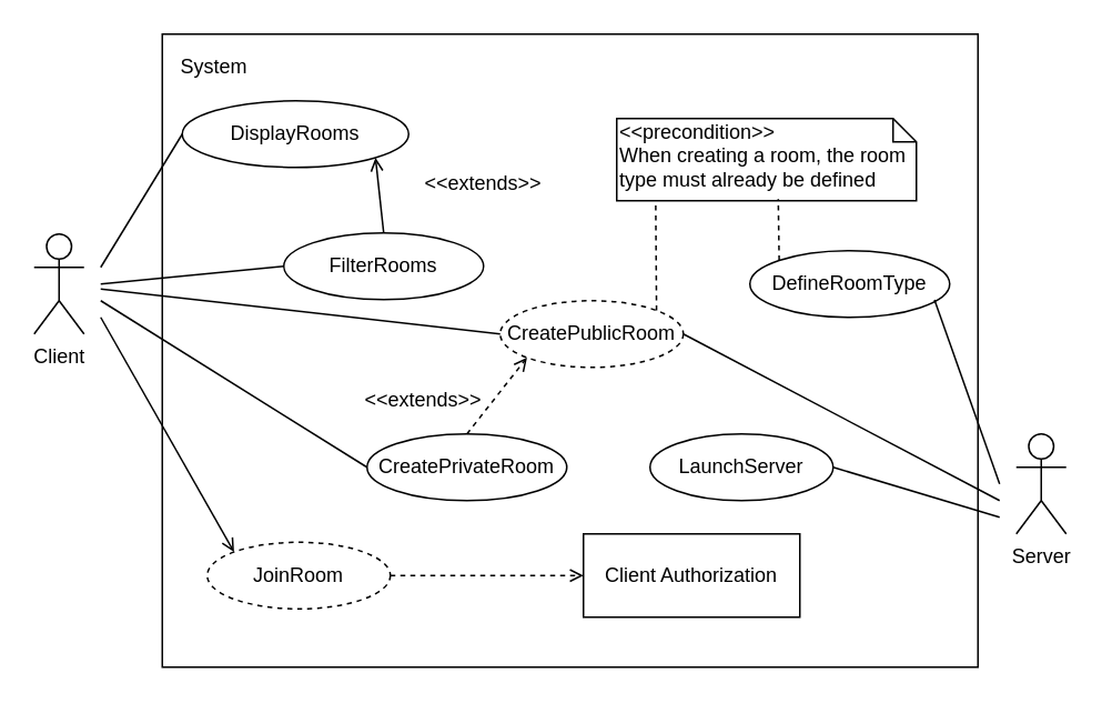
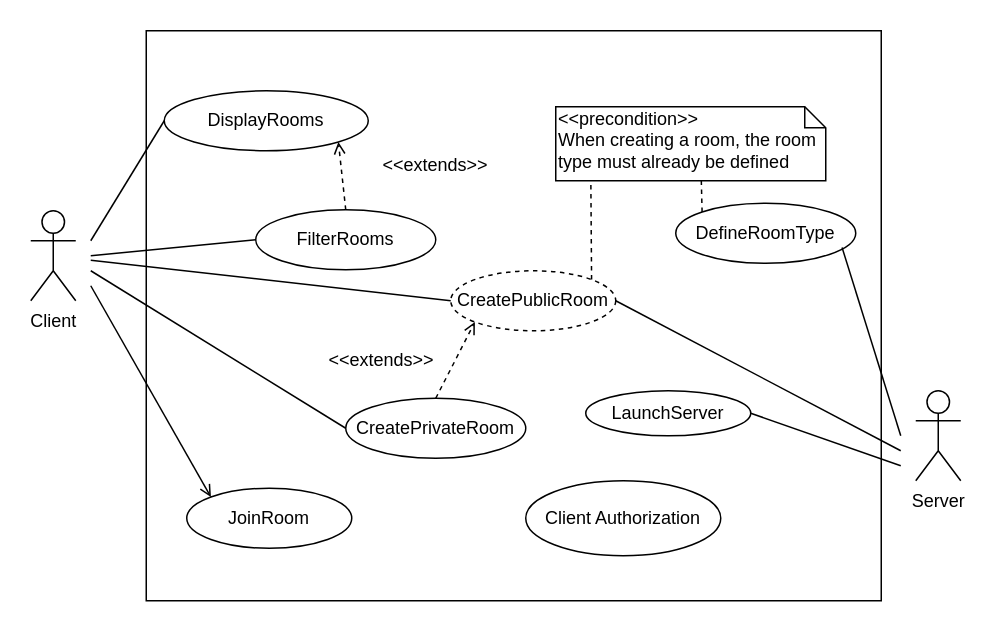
  <mxCell id="0" />
  <mxCell id="1" parent="0" />
  <mxCell id="2" value="" style="rounded=0;whiteSpace=wrap;html=1;fillColor=none;" parent="1" vertex="1"><mxGeometry x="97" y="20" width="490" height="380" as="geometry" /></mxCell>
  <mxCell id="3" value="Client" style="shape=umlActor;verticalLabelPosition=bottom;labelBackgroundColor=#ffffff;verticalAlign=top;html=1;outlineConnect=0;fillColor=none;" parent="1" vertex="1"><mxGeometry x="20" y="140" width="30" height="60" as="geometry" /></mxCell>
  <mxCell id="4" value="Server" style="shape=umlActor;verticalLabelPosition=bottom;labelBackgroundColor=#ffffff;verticalAlign=top;html=1;outlineConnect=0;fillColor=none;" parent="1" vertex="1"><mxGeometry x="610" y="260" width="30" height="60" as="geometry" /></mxCell>
- <mxCell id="5" value="LaunchServer" style="ellipse;whiteSpace=wrap;html=1;fillColor=none;" parent="1" vertex="1"><mxGeometry x="390" y="260" width="110" height="40" as="geometry" /></mxCell>
- <mxCell id="6" value="DefineRoomType" style="ellipse;whiteSpace=wrap;html=1;fillColor=none;" parent="1" vertex="1"><mxGeometry x="450" y="150" width="120" height="40" as="geometry" /></mxCell>
+ <mxCell id="5" value="LaunchServer" style="ellipse;whiteSpace=wrap;html=1;fillColor=none;" parent="1" vertex="1"><mxGeometry x="390" y="260" width="110" height="30" as="geometry" /></mxCell>
+ <mxCell id="6" value="DefineRoomType" style="ellipse;whiteSpace=wrap;html=1;fillColor=none;" parent="1" vertex="1"><mxGeometry x="450" y="135" width="120" height="40" as="geometry" /></mxCell>
  <mxCell id="7" value="CreatePublicRoom" style="ellipse;whiteSpace=wrap;html=1;fillColor=none;dashed=1;" parent="1" vertex="1"><mxGeometry x="300" y="180" width="110" height="40" as="geometry" /></mxCell>
- <mxCell id="8" value="JoinRoom" style="ellipse;whiteSpace=wrap;html=1;fillColor=none;dashed=1;" parent="1" vertex="1"><mxGeometry x="124" y="325" width="110" height="40" as="geometry" /></mxCell>
+ <mxCell id="8" value="JoinRoom" style="ellipse;whiteSpace=wrap;html=1;fillColor=none;" parent="1" vertex="1"><mxGeometry x="124" y="325" width="110" height="40" as="geometry" /></mxCell>
  <mxCell id="9" value="DisplayRooms" style="ellipse;whiteSpace=wrap;html=1;fillColor=none;" parent="1" vertex="1"><mxGeometry x="109" y="60" width="136" height="40" as="geometry" /></mxCell>
- <mxCell id="10" value="CreatePrivateRoom" style="ellipse;whiteSpace=wrap;html=1;fillColor=none;" parent="1" vertex="1"><mxGeometry x="220" y="260" width="120" height="40" as="geometry" /></mxCell>
+ <mxCell id="10" value="CreatePrivateRoom" style="ellipse;whiteSpace=wrap;html=1;fillColor=none;" parent="1" vertex="1"><mxGeometry x="230" y="265" width="120" height="40" as="geometry" /></mxCell>
  <mxCell id="11" value="" style="endArrow=open;html=1;exitX=0.5;exitY=0;exitDx=0;exitDy=0;entryX=0;entryY=1;entryDx=0;entryDy=0;endFill=0;dashed=1;" parent="1" source="10" target="7" edge="1"><mxGeometry width="50" height="50" relative="1" as="geometry"><mxPoint x="180" y="260" as="sourcePoint" /><mxPoint x="230" y="210" as="targetPoint" /></mxGeometry></mxCell>
  <mxCell id="12" value="&amp;lt;&amp;lt;extends&amp;gt;&amp;gt;" style="text;html=1;strokeColor=none;fillColor=none;align=center;verticalAlign=middle;whiteSpace=wrap;rounded=0;" parent="1" vertex="1"><mxGeometry x="234" y="230" width="40" height="20" as="geometry" /></mxCell>
  <mxCell id="13" value="" style="endArrow=none;html=1;entryX=0;entryY=0.5;entryDx=0;entryDy=0;" parent="1" target="7" edge="1"><mxGeometry width="50" height="50" relative="1" as="geometry"><mxPoint x="60" y="173" as="sourcePoint" /><mxPoint x="200" y="210" as="targetPoint" /></mxGeometry></mxCell>
  <mxCell id="14" value="" style="endArrow=none;html=1;exitX=1;exitY=0.5;exitDx=0;exitDy=0;" parent="1" source="7" edge="1"><mxGeometry width="50" height="50" relative="1" as="geometry"><mxPoint x="398" y="220" as="sourcePoint" /><mxPoint x="600" y="300" as="targetPoint" /></mxGeometry></mxCell>
  <mxCell id="15" value="" style="endArrow=none;html=1;entryX=0;entryY=0.5;entryDx=0;entryDy=0;" parent="1" target="10" edge="1"><mxGeometry width="50" height="50" relative="1" as="geometry"><mxPoint x="60" y="180" as="sourcePoint" /><mxPoint x="210" y="230" as="targetPoint" /></mxGeometry></mxCell>
  <mxCell id="16" value="&amp;lt;&amp;lt;precondition&amp;gt;&amp;gt;&lt;br&gt;When creating a room, the room type must already be defined" style="shape=note;whiteSpace=wrap;html=1;size=14;verticalAlign=top;align=left;spacingTop=-6;fillColor=none;" parent="1" vertex="1"><mxGeometry x="370" y="70.63" width="180" height="49.37" as="geometry" /></mxCell>
  <mxCell id="17" value="" style="endArrow=none;dashed=1;html=1;exitX=1;exitY=0;exitDx=0;exitDy=0;entryX=0.13;entryY=1.013;entryDx=0;entryDy=0;entryPerimeter=0;" parent="1" source="7" target="16" edge="1"><mxGeometry width="50" height="50" relative="1" as="geometry"><mxPoint x="270" y="190" as="sourcePoint" /><mxPoint x="385" y="179" as="targetPoint" /></mxGeometry></mxCell>
  <mxCell id="18" value="" style="endArrow=none;dashed=1;html=1;exitX=0;exitY=0;exitDx=0;exitDy=0;entryX=0.539;entryY=0.98;entryDx=0;entryDy=0;entryPerimeter=0;" parent="1" source="6" target="16" edge="1"><mxGeometry width="50" height="50" relative="1" as="geometry"><mxPoint x="240" y="290" as="sourcePoint" /><mxPoint x="290" y="240" as="targetPoint" /></mxGeometry></mxCell>
  <mxCell id="19" value="" style="endArrow=none;html=1;exitX=0.924;exitY=0.737;exitDx=0;exitDy=0;exitPerimeter=0;" parent="1" source="6" edge="1"><mxGeometry width="50" height="50" relative="1" as="geometry"><mxPoint x="510" y="370" as="sourcePoint" /><mxPoint x="600" y="290" as="targetPoint" /></mxGeometry></mxCell>
  <mxCell id="20" value="" style="endArrow=none;html=1;exitX=1;exitY=0.5;exitDx=0;exitDy=0;" parent="1" source="5" edge="1"><mxGeometry width="50" height="50" relative="1" as="geometry"><mxPoint x="460" y="380" as="sourcePoint" /><mxPoint x="600" y="310" as="targetPoint" /><Array as="points" /></mxGeometry></mxCell>
  <mxCell id="21" value="" style="endArrow=none;html=1;entryX=0;entryY=0.5;entryDx=0;entryDy=0;" parent="1" target="9" edge="1"><mxGeometry width="50" height="50" relative="1" as="geometry"><mxPoint x="60" y="160" as="sourcePoint" /><mxPoint x="110" y="80" as="targetPoint" /></mxGeometry></mxCell>
  <mxCell id="22" value="" style="endArrow=open;html=1;entryX=0;entryY=0;entryDx=0;entryDy=0;endFill=0;" parent="1" target="8" edge="1"><mxGeometry width="50" height="50" relative="1" as="geometry"><mxPoint x="60" y="190" as="sourcePoint" /><mxPoint x="160" y="70" as="targetPoint" /></mxGeometry></mxCell>
  <mxCell id="23" value="FilterRooms" style="ellipse;whiteSpace=wrap;html=1;fillColor=none;" parent="1" vertex="1"><mxGeometry x="170" y="139.38" width="120" height="40" as="geometry" /></mxCell>
  <mxCell id="24" value="" style="endArrow=none;html=1;entryX=0;entryY=0.5;entryDx=0;entryDy=0;" parent="1" target="23" edge="1"><mxGeometry width="50" height="50" relative="1" as="geometry"><mxPoint x="60" y="170" as="sourcePoint" /><mxPoint x="80" y="80" as="targetPoint" /></mxGeometry></mxCell>
- <mxCell id="25" value="" style="endArrow=open;html=1;exitX=0.5;exitY=0;exitDx=0;exitDy=0;entryX=1;entryY=1;entryDx=0;entryDy=0;endFill=0;dashed=0;" parent="1" source="23" target="9" edge="1"><mxGeometry width="50" height="50" relative="1" as="geometry"><mxPoint x="30" y="110" as="sourcePoint" /><mxPoint x="80" y="60" as="targetPoint" /></mxGeometry></mxCell>
+ <mxCell id="25" value="" style="endArrow=open;html=1;exitX=0.5;exitY=0;exitDx=0;exitDy=0;entryX=1;entryY=1;entryDx=0;entryDy=0;endFill=0;dashed=1;" parent="1" source="23" target="9" edge="1"><mxGeometry width="50" height="50" relative="1" as="geometry"><mxPoint x="30" y="110" as="sourcePoint" /><mxPoint x="80" y="60" as="targetPoint" /></mxGeometry></mxCell>
  <mxCell id="26" value="&amp;lt;&amp;lt;extends&amp;gt;&amp;gt;" style="text;html=1;strokeColor=none;fillColor=none;align=center;verticalAlign=middle;whiteSpace=wrap;rounded=0;" parent="1" vertex="1"><mxGeometry x="270" y="100" width="40" height="20" as="geometry" /></mxCell>
- <mxCell id="27" value="Client Authorization" style="whiteSpace=wrap;html=1;fillColor=none;rounded=0;" parent="1" vertex="1"><mxGeometry x="350" y="320" width="130" height="50" as="geometry" /></mxCell>
- <mxCell id="28" value="" style="endArrow=open;html=1;exitX=1;exitY=0.5;exitDx=0;exitDy=0;entryX=0;entryY=0.5;entryDx=0;entryDy=0;endFill=0;dashed=1;" parent="1" source="8" target="27" edge="1"><mxGeometry width="50" height="50" relative="1" as="geometry"><mxPoint x="160" y="390" as="sourcePoint" /><mxPoint x="210" y="340" as="targetPoint" /></mxGeometry></mxCell>
- <mxCell id="29" value="System&amp;nbsp;" style="text;html=1;strokeColor=none;fillColor=none;align=center;verticalAlign=middle;whiteSpace=wrap;rounded=0;" vertex="1" parent="1"><mxGeometry x="110" y="30" width="40" height="20" as="geometry" /></mxCell>
+ <mxCell id="27" value="Client Authorization" style="ellipse;whiteSpace=wrap;html=1;fillColor=none;" parent="1" vertex="1"><mxGeometry x="350" y="320" width="130" height="50" as="geometry" /></mxCell>
